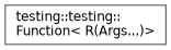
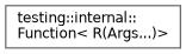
  digraph {
    rankdir=LR
-   n1 [color=grey40 fillcolor=white fontname=Helvetica fontsize=10 height=0.2 label="testing::testing::\lFunction\< R(Args...)\>" shape=box style=filled width=0.4]
+   n1 [color=grey40 fillcolor=white fontname=Helvetica fontsize=10 height=0.2 label="testing::internal::\lFunction\< R(Args...)\>" shape=box style=filled width=0.4]
  }
